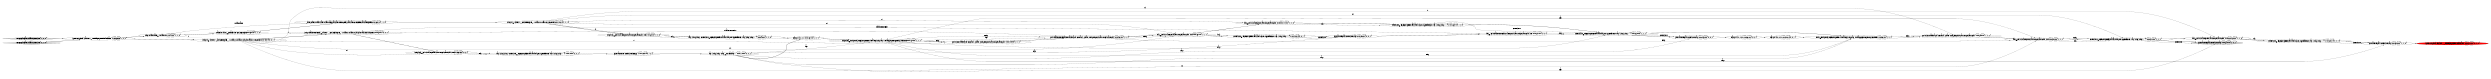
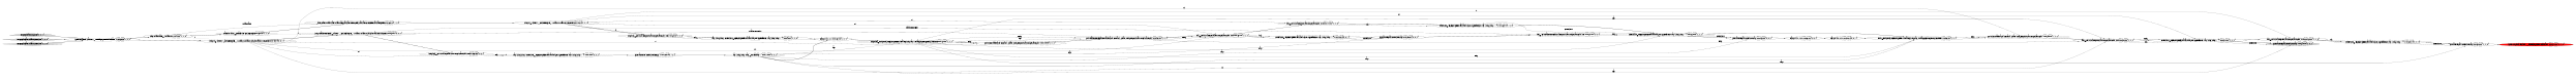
  digraph {
    rankdir=LR
    node [fillcolor=white shape=ellipse style=filled]
    edge [style=solid]
    n1 [label="contentStore = OBJECT_MAPPER.readValue(body,new TypeReference<Map<String,String>>(){})@@@27@@@['1', '1', '0']"]
    n2 [label="Assert.assertEquals(contentStore,map1)@@@30@@@['1', '1', '0']"]
    n3 [label="Assert.assertEquals(contentStore,map1)@@@25@@@['0', '0', '1']"]
    n4 [label="map1.put(\"k1\",\"v2\")@@@26@@@['0', '0', '1']"]
    n5 [label="body = get(uri,null,Response.Status.OK.getStatusCode(),true)@@@16@@@['1', '1', '1']"]
    n6 [label="body = get(uri,null,Response.Status.OK.getStatusCode(),true)@@@17@@@['1', '1', '0']"]
    n7 [label="contentStore = OBJECT_MAPPER.readValue(body,new TypeReference<Map<String,String>>(){})@@@17@@@['0', '0', '1']"]
    n8 [label="map1.put(\"k1\",\"v1\")@@@12@@@['1', '1', '1']"]
    n9 [label="Entity entity = Entity.entity(OBJECT_MAPPER.writeValueAsString(map1),MediaType.APPLICATION_JSON_TYPE)@@@13@@@['1', '1', '1']"]
    n10 [label="contentStore = OBJECT_MAPPER.readValue(body,new TypeReference<Map<String,String>>(){})@@@18@@@['1', '1', '0']"]
    n11 [label="contentStore = OBJECT_MAPPER.readValue(body,new TypeReference<Map<String,String>>(){})@@@22@@@['1', '1', '1']"]
    n12 [label="String uriTaskDoesNotExist = \"clusters/\" + CLUSTER_NAME + \"/workflows/Workflow_0/jobs/Job_0/tasks/xxx/userContent\"@@@5@@@['0', '0', '1']"]
    n13 [label="body = get(uriTaskDoesNotExist,null,Response.Status.OK.getStatusCode(),true)@@@21@@@['0', '0', '1']"]
    n14 [label="post(uriTaskDoesNotExist,ImmutableMap.of(\"command\",\"update\"),entity,Response.Status.OK.getStatusCode())@@@15@@@['1', '1', '1']"]
    n15 [label="String body = get(uri,null,Response.Status.OK.getStatusCode(),true)@@@6@@@['0', '0', '1']"]
    n16 [fillcolor=lightgray label="Assert.assertEquals(contentStore,map1)@@@34@@@['0', '0', '1']"]
    n17 [label="body = get(uri,null,Response.Status.OK.getStatusCode(),true)@@@30@@@['1', '1', '1']"]
    n18 [label="contentStore = OBJECT_MAPPER.readValue(body,new TypeReference<Map<String,String>>(){})@@@31@@@['1', '1', '1']"]
    n19 [label="String uri = \"clusters/\" + CLUSTER_NAME + \"/workflows/Workflow_0/userContent\"@@@7@@@['1', '1', '0']"]
    n20 [label="body = get(uri,null,Response.Status.OK.getStatusCode(),true)@@@26@@@['1', '1', '0']"]
    n21 [label="String body = get(uri,null,Response.Status.OK.getStatusCode(),true)@@@8@@@['1', '1', '0']"]
+   n22 [fillcolor=lightgray label="testGetAddTaskUserContent['0', '0', '1']" shape=diamond]
    n23 [label="System.out.println(\"Start test :\" + TestHelper.getTestMethodName())@@@3@@@['1', '1', '1']"]
    n24 [label="post(uri,ImmutableMap.of(\"command\",\"update\"),entity,Response.Status.OK.getStatusCode())@@@14@@@['1', '1', '1']"]
    n25 [label="entity = Entity.entity(OBJECT_MAPPER.writeValueAsString(map1),MediaType.APPLICATION_JSON_TYPE)@@@28@@@['1', '1', '1']"]
    n26 [label="post(uri,ImmutableMap.of(\"command\",\"update\"),entity,Response.Status.OK.getStatusCode())@@@29@@@['1', '1', '1']"]
    n27 [label="Map<String,String> contentStore = OBJECT_MAPPER.readValue(body,new TypeReference<Map<String,String>>(){})@@@9@@@['1', '1', '0']"]
    n28 [label="Assert.assertEquals(contentStore,map1)@@@20@@@['0', '0', '1']"]
    n29 [fillcolor=lightgray label="testGetAndUpdateWorkflowContentStore['1', '0', '0']" shape=diamond]
    n30 [label="Map<String,String> contentStore = OBJECT_MAPPER.readValue(body,new TypeReference<Map<String,String>>(){})@@@7@@@['0', '0', '1']"]
    n31 [label="Map<String,String> map1 = new HashMap<>()@@@11@@@['0', '0', '1']"]
    n32 [fillcolor=lightgray label="testGetAndUpdateWorkflowContentStore['0', '1', '0']" shape=diamond]
    n33 [fillcolor=red label="System.out.println(\"End test :\" + TestHelper.getTestMethodName())@@@31@@@['0', '1', '0']"]
    n34 [label="Assert.assertTrue(contentStore.isEmpty())@@@10@@@['0', '0', '1']"]
    n35 [label="String uri = \"clusters/\" + CLUSTER_NAME + \"/workflows/Workflow_0/jobs/Job_0/tasks/0/userContent\"@@@4@@@['0', '0', '1']"]
    n36 [label="String workflowName = \"Workflow_0\"@@@4@@@['1', '1', '0']"]
    n37 [label="TaskDriver driver = getTaskDriver(CLUSTER_NAME)@@@5@@@['1', '1', '0']"]
    n38 [label="driver.pollForWorkflowState(workflowName,TaskState.IN_PROGRESS,TaskState.COMPLETED,TaskState.FAILED)@@@6@@@['1', '1', '0']"]
    n39 [label="map1.put(\"k2\",\"v2\")@@@27@@@['0', '0', '1']"]
    n1 -> n2 [label=contentStore]
    n1 -> n2 [style=bold]
    n2 -> n33 [style=bold]
    n3 -> n4 [style=bold]
    n4 -> n39 [style=bold]
    n5 -> n6 [style=bold]
    n5 -> n7 [style=bold]
    n5 -> n7 [label=body]
    n6 -> n10 [style=bold]
    n6 -> n10 [label=body]
    n7 -> n28 [style=bold]
    n7 -> n28 [label=contentStore]
    n8 -> n9 [style=bold]
    n9 -> n2 [label=map1]
    n9 -> n11 [label=map1]
    n9 -> n14 [label=map1]
    n9 -> n14 [label=entity]
    n9 -> n17 [label=map1]
    n9 -> n24 [style=bold]
    n9 -> n24 [label=entity]
    n9 -> n25 [label=entity]
    n10 -> n11 [style=bold]
    n10 -> n11 [label=contentStore]
    n11 -> n3 [style=bold]
    n11 -> n3 [label=contentStore]
    n11 -> n25 [style=bold]
    n12 -> n13 [label=uriTaskDoesNotExist]
    n12 -> n14 [label=uriTaskDoesNotExist]
    n12 -> n15 [style=bold]
    n13 -> n11 [label=body]
    n13 -> n11 [style=bold]
    n14 -> n5 [label=entity]
    n14 -> n5 [style=bold]
    n14 -> n17 [label=entity]
    n15 -> n30 [label=body]
    n15 -> n30 [style=bold]
    n17 -> n18 [label=body]
    n17 -> n18 [label=entity]
    n17 -> n18 [style=bold]
    n18 -> n16 [label=contentStore]
    n18 -> n16 [style=bold]
    n18 -> n20 [style=bold]
    n19 -> n5 [label=uri]
    n19 -> n6 [label=uri]
    n19 -> n18 [label=uri]
    n19 -> n20 [label=uri]
    n19 -> n21 [label=uri]
    n19 -> n21 [style=bold]
    n20 -> n1 [style=bold]
    n20 -> n1 [label=body]
    n21 -> n27 [label=body]
    n21 -> n27 [style=bold]
+   n22 -> n23 [style=bold]
    n23 -> n35 [style=bold]
    n23 -> n36 [style=bold]
    n24 -> n14 [style=bold]
    n25 -> n26 [style=bold]
    n25 -> n26 [label=entity]
    n26 -> n17 [style=bold]
    n27 -> n8 [style=bold]
    n28 -> n13 [style=bold]
    n29 -> n23 [style=bold]
    n30 -> n34 [style=bold]
    n31 -> n3 [label=map1]
    n31 -> n8 [style=bold]
    n31 -> n9 [label=map1]
    n31 -> n16 [label=map1]
    n31 -> n25 [label=map1]
    n31 -> n28 [label=map1]
    n32 -> n23 [style=bold]
    n34 -> n31 [style=bold]
    n35 -> n5 [label=uri]
    n35 -> n12 [style=bold]
    n35 -> n15 [label=uri]
    n35 -> n17 [label=uri]
    n35 -> n24 [label=uri]
    n35 -> n26 [label=uri]
    n36 -> n35 [label=0 style=dashed]
    n36 -> n37 [style=bold]
    n36 -> n38 [label=workflowName]
    n37 -> n12 [label=0 style=dashed]
    n37 -> n38 [style=bold]
    n38 -> n19 [style=bold]
    n39 -> n25 [style=bold]
  }
